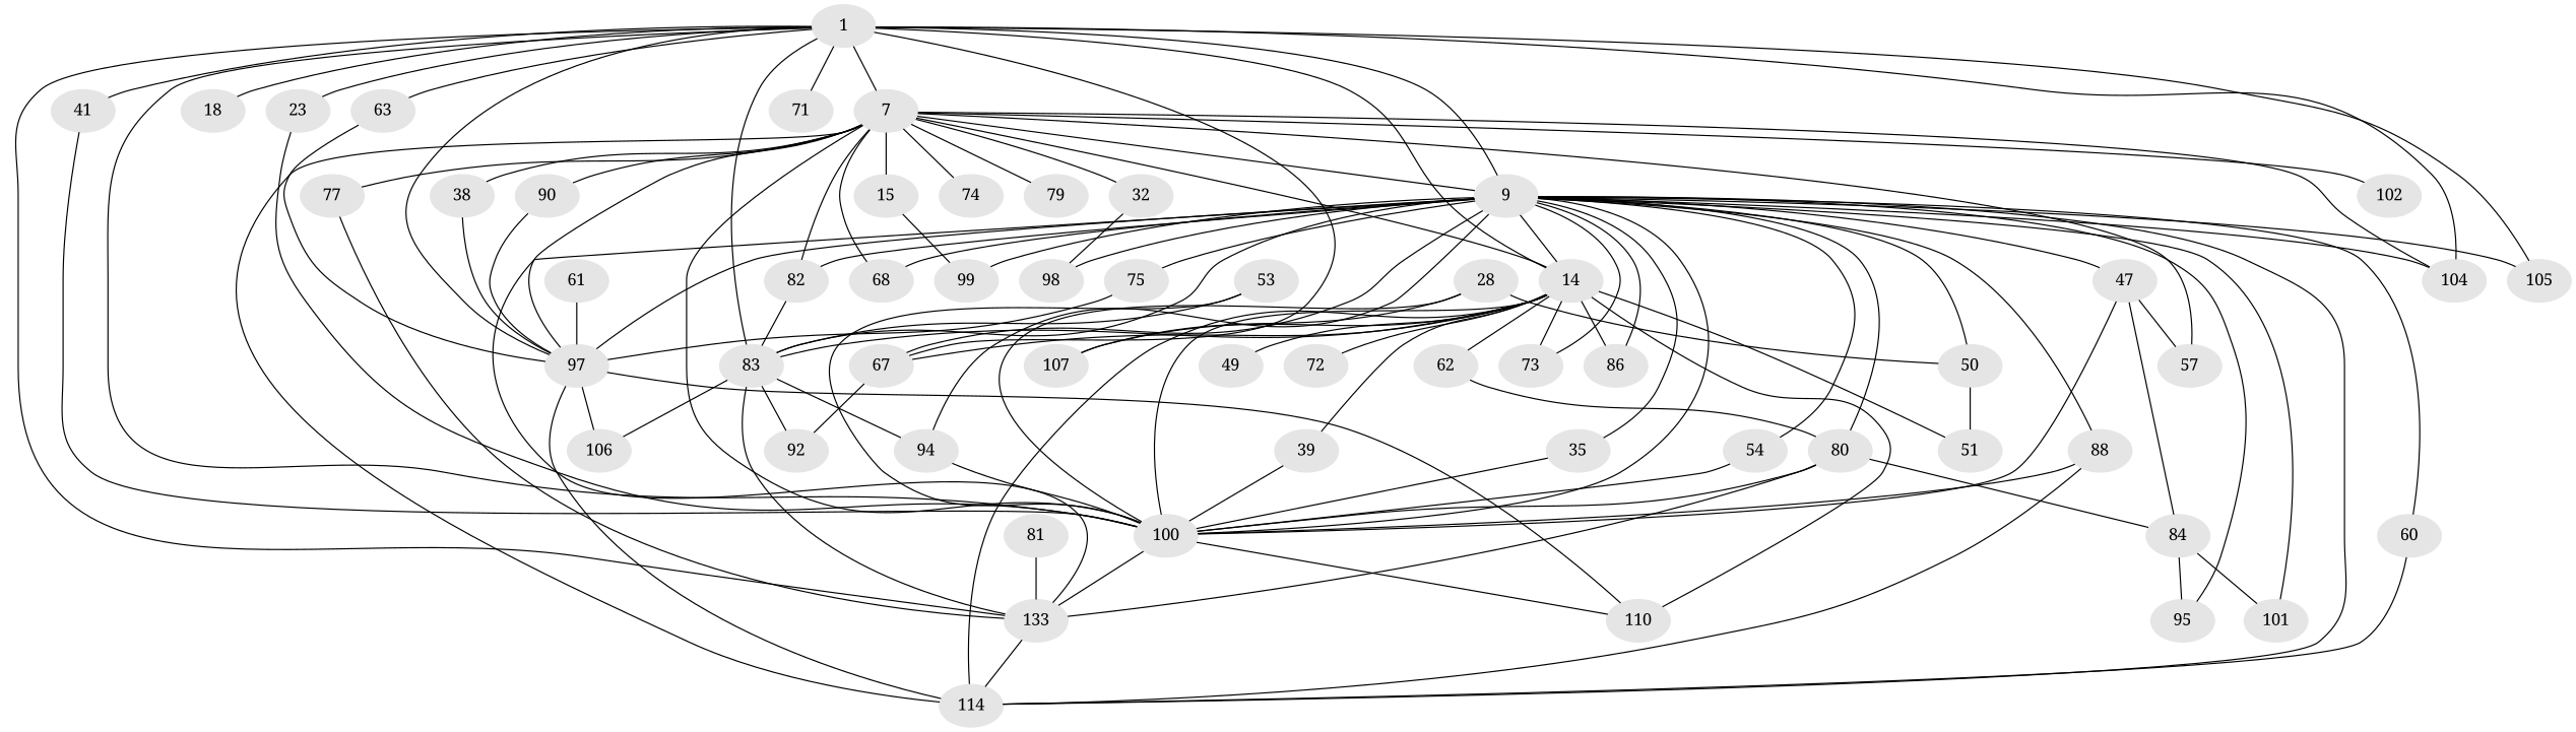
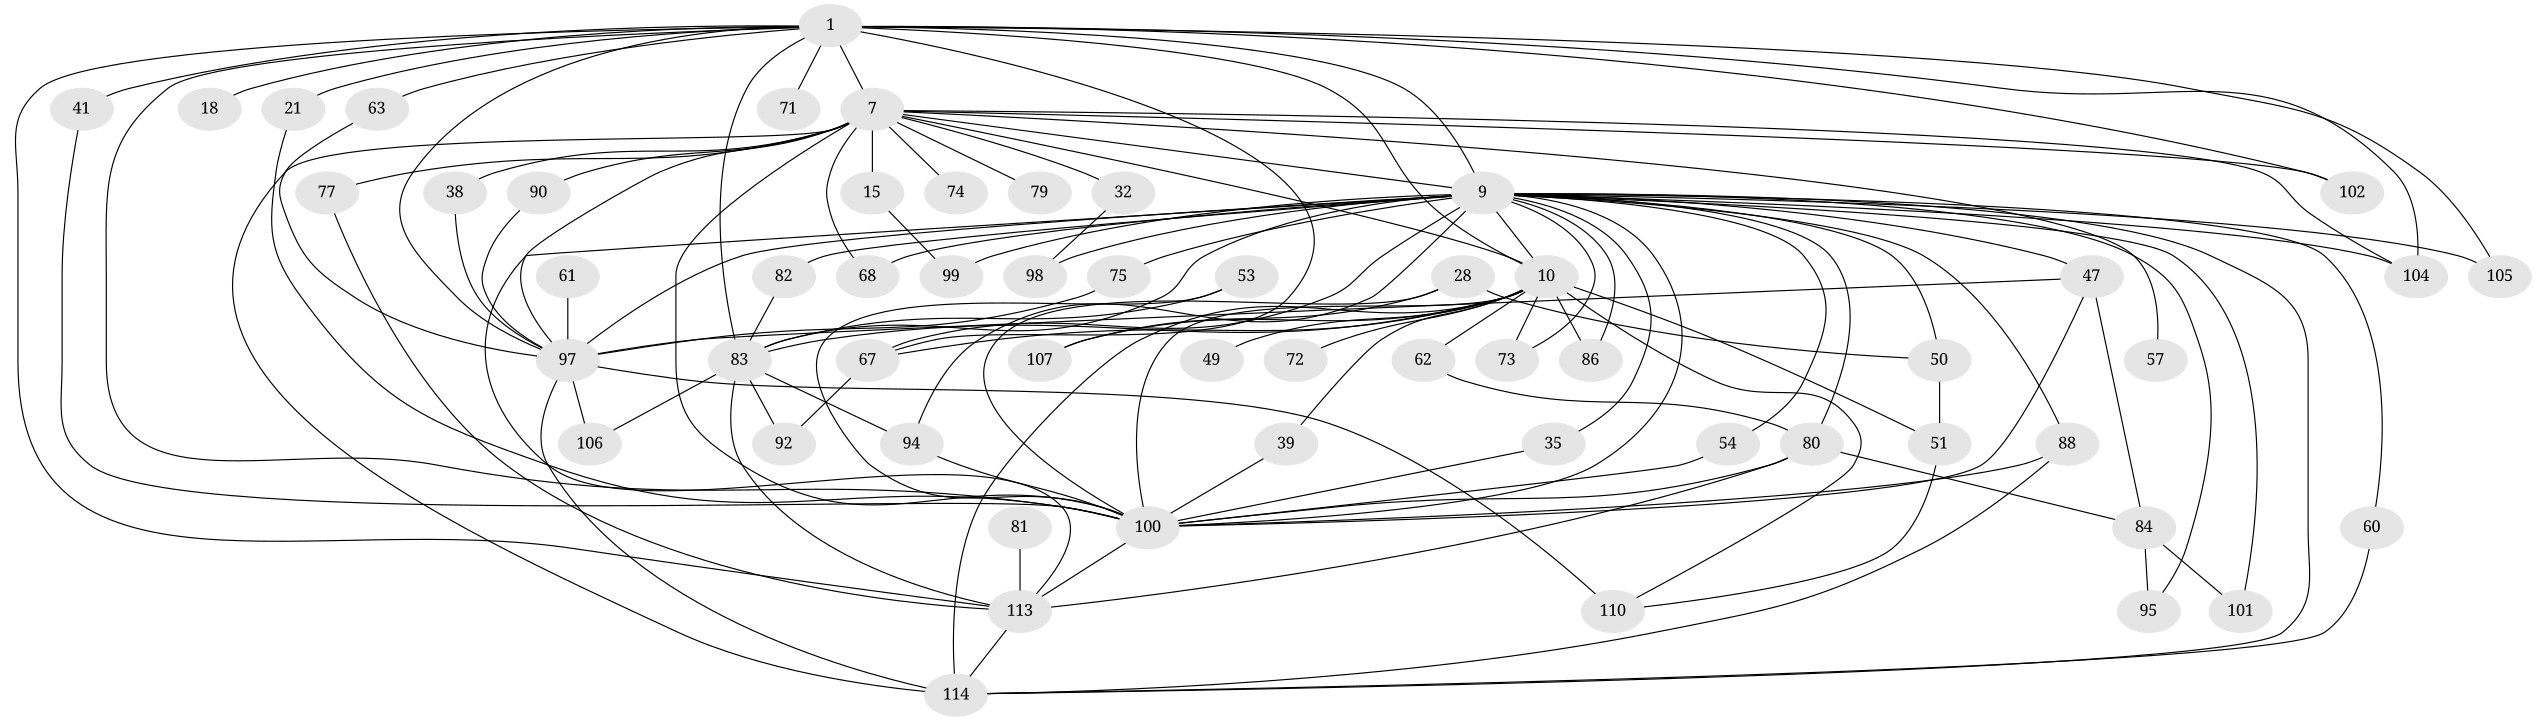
  graph {
    fontname="Noto Serif"
    node [color=gray90 fontname="Noto Serif" style=filled]
    edge [fontname="Noto Serif"]
    n1 [label=1 super="+3"]
    7 [super="+1"]
    9 [super="+4"]
-   10 [super="+2" label=14]
+   10 [super="+2"]
    18
-   23
+   23 [label=21]
    41
    63
    67 [super="+13"]
    n10 [label=71]
    83 [super="+55+31"]
    97 [super="+12+17+24+78"]
    100 [super="+59+8"]
    102
    104 [super="+69"]
    105 [super="+85"]
-   113 [super="+112+34+87" label=133]
+   113 [super="+112+34+87"]
    15
    32
    38
    57
    68
    74
    77 [super="+64"]
    79
    82 [super="+65"]
    90
    114 [super="+109+108+52"]
    35
    47 [super="+27"]
    50 [super="+42"]
    54
    60
    73
    75 [super="+25"]
    80 [super="+36+44"]
    86
    88
    94 [super="+56"]
    95
    98
    99
    101
    39
    49
    51
    62
    72
    107
    110 [super="+93"]
    92
    106
    84
    81 [super="+76"]
    28
    53 [super="+40"]
    61
    n1 -- 7 [weight=4]
    n1 -- 9 [weight=4]
    n1 -- 10 [weight=4]
    n1 -- 18 [weight=2]
    n1 -- 23
    n1 -- 41
    n1 -- 63
    n1 -- 67
    n1 -- n10
    n1 -- 83 [weight=2]
    n1 -- 97
    n1 -- 100 [weight=4]
+   n1 -- 102
    n1 -- 104
    n1 -- 105 [weight=2]
    n1 -- 113 [weight=4]
    7 -- 9 [weight=4]
    7 -- 10 [weight=4]
    7 -- 97
    7 -- 100 [weight=5]
    7 -- 102
    7 -- 104
    7 -- 15 [weight=2]
    7 -- 32 [weight=2]
    7 -- 38
    7 -- 57
    7 -- 68
    7 -- 74 [weight=2]
    7 -- 77 [weight=2]
    7 -- 79 [weight=2]
-   7 -- 82
    7 -- 90
    7 -- 114
    9 -- 10 [weight=4]
    9 -- 67
    9 -- 83 [weight=2]
    9 -- 97 [weight=6]
    9 -- 100 [weight=5]
    9 -- 104
    9 -- 105
    9 -- 113 [weight=2]
    9 -- 68
    9 -- 82
    9 -- 114
    9 -- 35
    9 -- 47
    9 -- 50 [weight=2]
    9 -- 54
    9 -- 60
    9 -- 73
    9 -- 75 [weight=2]
    9 -- 80 [weight=3]
    9 -- 86
    9 -- 88
    9 -- 94
    9 -- 95
    9 -- 98
    9 -- 99
    9 -- 101
    10 -- 67
    10 -- 83 [weight=3]
    10 -- 100 [weight=4]
    10 -- 114 [weight=5]
    10 -- 73
    10 -- 86
    10 -- 39
    10 -- 49 [weight=2]
    10 -- 51
    10 -- 62
    10 -- 72 [weight=2]
    10 -- 107
    10 -- 110
    23 -- 100
    41 -- 100
    63 -- 97
    67 -- 92
    83 -- 113
    83 -- 94
    83 -- 92
    83 -- 106
    97 -- 114 [weight=4]
    97 -- 110
    97 -- 106
    100 -- 113
-   100 -- 110
+   51 -- 110
    113 -- 114 [weight=2]
    15 -- 99
    32 -- 98
    38 -- 97
    77 -- 113
    82 -- 83 [weight=2]
    90 -- 97
    35 -- 100
    47 -- 100 [weight=2]
-   47 -- 57
+   47 -- 97
    47 -- 84
    50 -- 51
    54 -- 100
    60 -- 114
    75 -- 97
    80 -- 100
    80 -- 113
    80 -- 84
    88 -- 100
    88 -- 114
    94 -- 100
    39 -- 100
    62 -- 80
    84 -- 95
    84 -- 101
    81 -- 113
    28 -- 100 [weight=2]
    28 -- 50
    28 -- 107
    53 -- 83 [weight=2]
    53 -- 100
    61 -- 97 [weight=2]
  }
